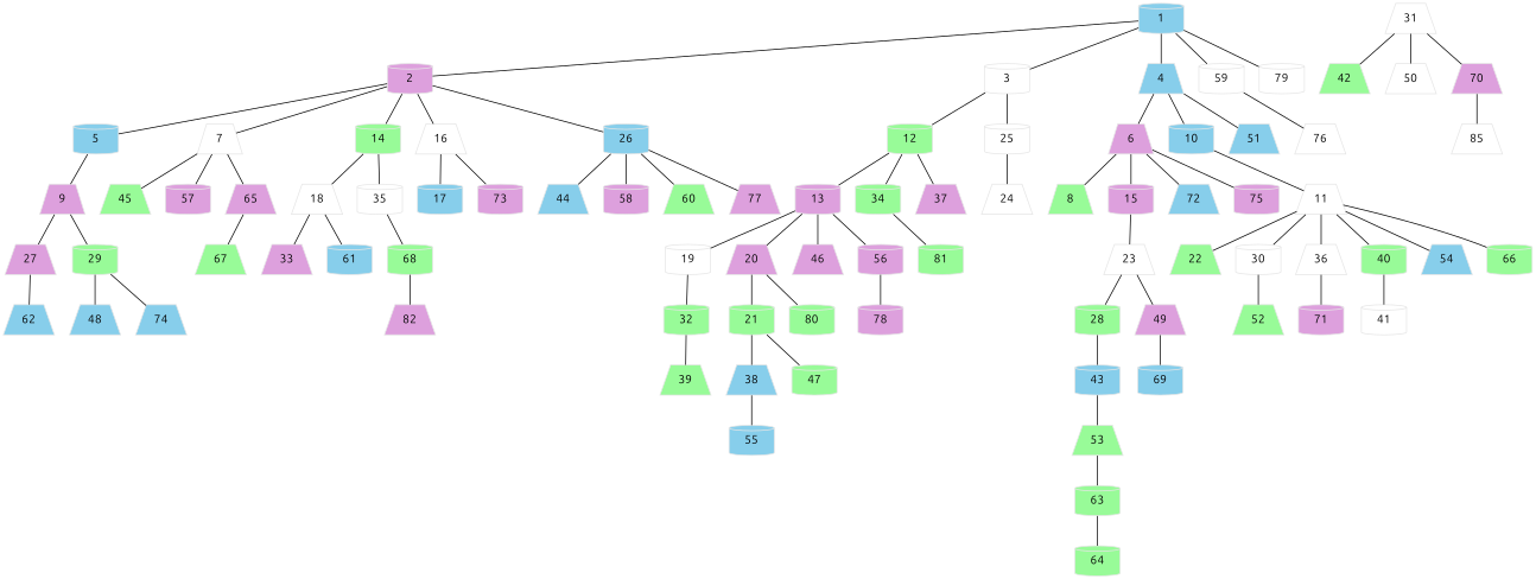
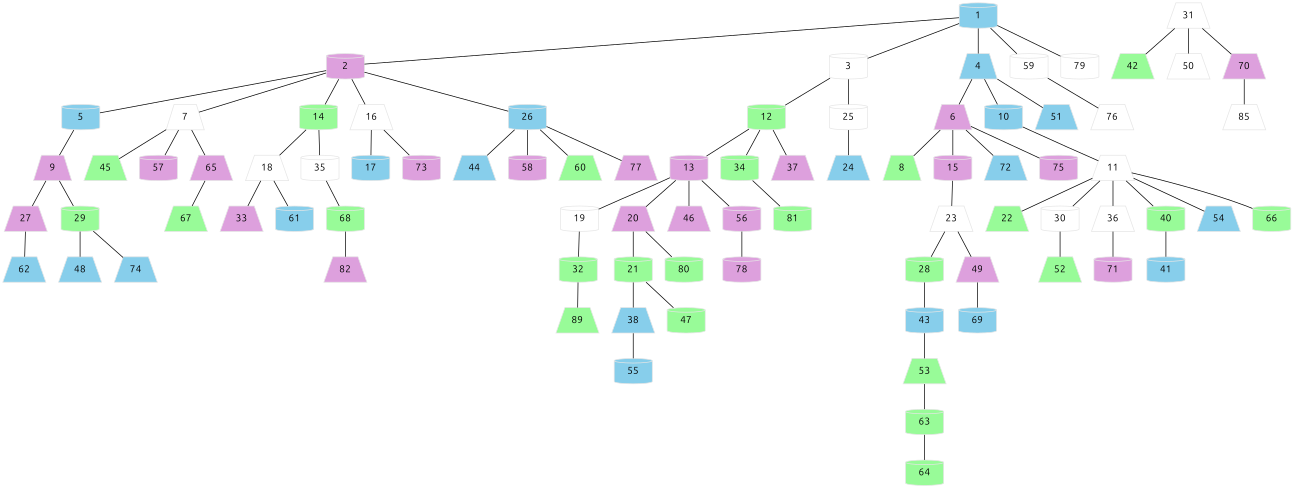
  graph {
    fontname=Ubuntu
    node [color=gray90 fillcolor=palegreen fontname=Ubuntu shape=cylinder style=filled]
    edge [fontname=Ubuntu]
    1 [fillcolor=skyblue]
    2 [fillcolor=plum]
    3 [fillcolor=white]
    4 [fillcolor=skyblue shape=trapezium]
    59 [fillcolor=white]
    79 [fillcolor=white]
    5 [fillcolor=skyblue]
    7 [fillcolor=white shape=trapezium]
    14
    16 [fillcolor=white shape=trapezium]
    26 [fillcolor=skyblue]
    12
    25 [fillcolor=white]
    6 [fillcolor=plum shape=trapezium]
    10 [fillcolor=skyblue]
    51 [fillcolor=skyblue shape=trapezium]
    76 [fillcolor=white shape=trapezium]
    9 [fillcolor=plum shape=trapezium]
    45 [shape=trapezium]
    57 [fillcolor=plum]
    65 [fillcolor=plum shape=trapezium]
    18 [fillcolor=white shape=trapezium]
    35 [fillcolor=white]
    17 [fillcolor=skyblue]
    73 [fillcolor=plum]
    44 [fillcolor=skyblue shape=trapezium]
    58 [fillcolor=plum]
    60 [shape=trapezium]
    77 [fillcolor=plum shape=trapezium]
    13 [fillcolor=plum]
    34
    37 [fillcolor=plum shape=trapezium]
-   24 [fillcolor=white shape=trapezium]
+   24 [fillcolor=skyblue shape=trapezium]
    8 [shape=trapezium]
    15 [fillcolor=plum]
    72 [fillcolor=skyblue shape=trapezium]
    75 [fillcolor=plum]
    11 [fillcolor=white shape=trapezium]
    27 [fillcolor=plum shape=trapezium]
    29
    23 [fillcolor=white shape=trapezium]
    31 [fillcolor=white shape=trapezium]
    42 [shape=trapezium]
    50 [fillcolor=white shape=trapezium]
    70 [fillcolor=plum shape=trapezium]
    67 [shape=trapezium]
    62 [fillcolor=skyblue shape=trapezium]
    48 [fillcolor=skyblue shape=trapezium]
    74 [fillcolor=skyblue shape=trapezium]
    22 [shape=trapezium]
    30 [fillcolor=white]
    36 [fillcolor=white shape=trapezium]
    40
    54 [fillcolor=skyblue shape=trapezium]
    66
    52 [shape=trapezium]
    71 [fillcolor=plum]
-   41 [fillcolor=white]
+   41 [fillcolor=skyblue]
    19 [fillcolor=white]
    20 [fillcolor=plum shape=trapezium]
    46 [fillcolor=plum shape=trapezium]
    56 [fillcolor=plum]
    81
    32
    21
    80
    78 [fillcolor=plum]
    33 [fillcolor=plum shape=trapezium]
    61 [fillcolor=skyblue]
    68
    28
    49 [fillcolor=plum shape=trapezium]
-   39 [shape=trapezium]
+   39 [shape=trapezium label=89]
    38 [fillcolor=skyblue shape=trapezium]
    47
    55 [fillcolor=skyblue]
    43 [fillcolor=skyblue]
    69 [fillcolor=skyblue]
    53 [shape=trapezium]
    n80 [fillcolor=white label=85 shape=trapezium]
    82 [fillcolor=plum shape=trapezium]
    63
    64
    1 -- 2
    1 -- 3
    1 -- 4
    1 -- 59
    1 -- 79
    2 -- 5
    2 -- 7
    2 -- 14
    2 -- 16
    2 -- 26
    3 -- 12
    3 -- 25
    4 -- 6
    4 -- 10
    4 -- 51
    59 -- 76
    5 -- 9
    7 -- 45
    7 -- 57
    7 -- 65
    14 -- 18
    14 -- 35
    16 -- 17
    16 -- 73
    26 -- 44
    26 -- 58
    26 -- 60
    26 -- 77
    12 -- 13
    12 -- 34
    12 -- 37
    25 -- 24
    6 -- 8
    6 -- 15
    6 -- 72
    6 -- 75
    10 -- 11
    9 -- 27
    9 -- 29
    65 -- 67
    18 -- 33
    18 -- 61
    35 -- 68
    13 -- 19
    13 -- 20
    13 -- 46
    13 -- 56
    34 -- 81
    15 -- 23
    11 -- 22
    11 -- 30
    11 -- 36
    11 -- 40
    11 -- 54
    11 -- 66
    27 -- 62
    29 -- 48
    29 -- 74
    23 -- 28
    23 -- 49
    31 -- 42
    31 -- 50
    31 -- 70
    70 -- n80
    30 -- 52
    36 -- 71
    40 -- 41
    19 -- 32
    20 -- 21
    20 -- 80
    56 -- 78
    32 -- 39
    21 -- 38
    21 -- 47
    68 -- 82
    28 -- 43
    49 -- 69
    38 -- 55
    43 -- 53
    53 -- 63
    63 -- 64
  }
